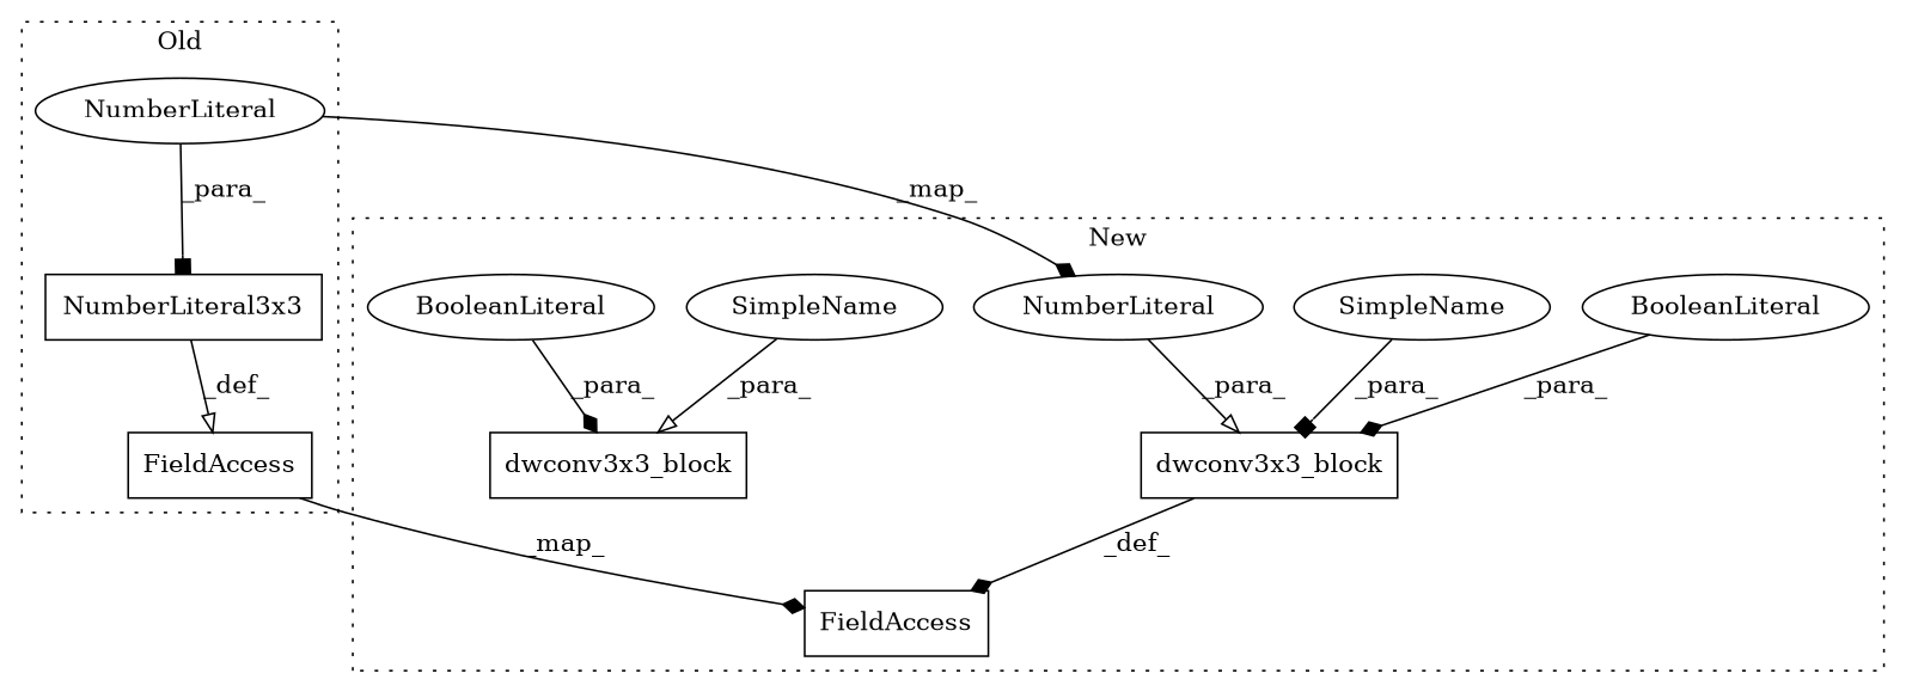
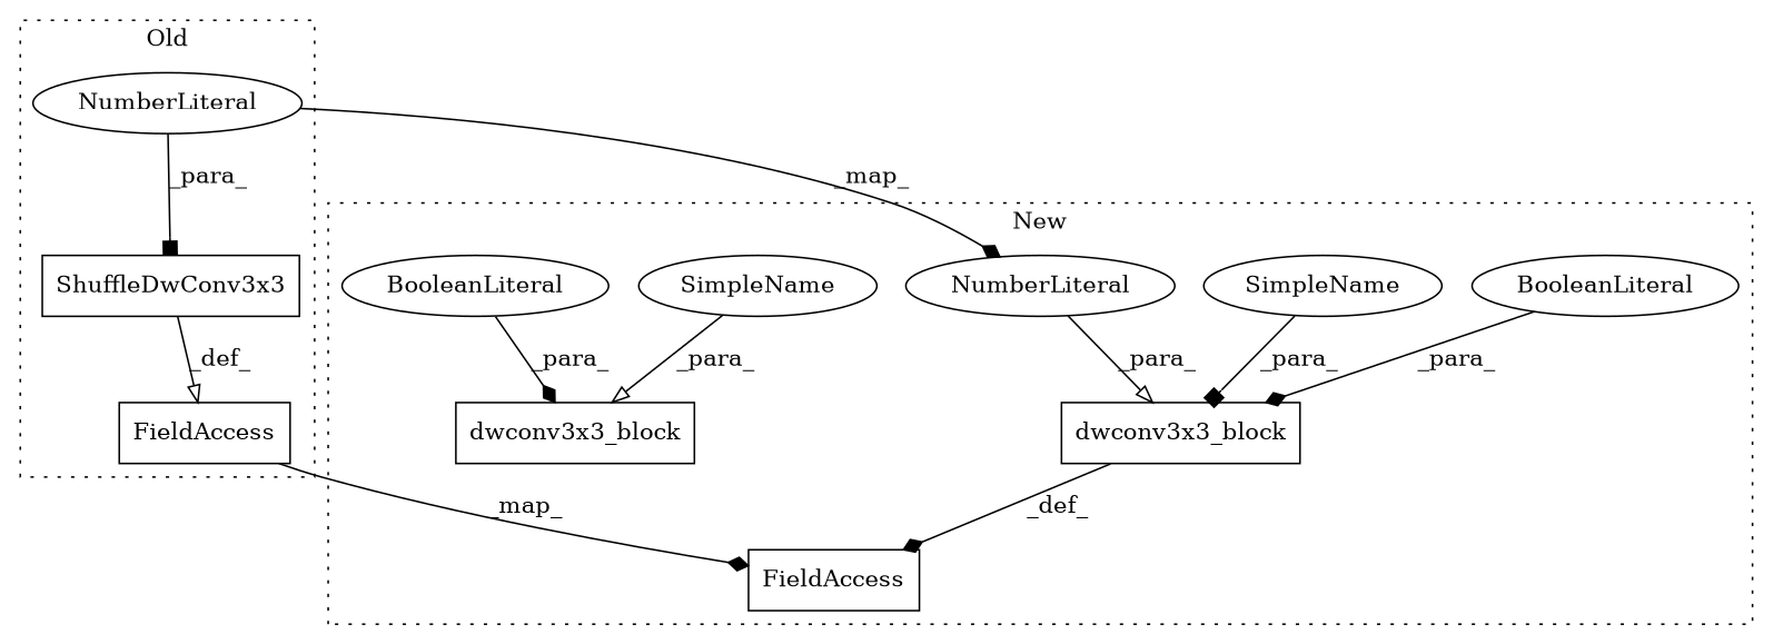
  digraph {
    node [a=32 l="16,1" shape=ellipse]
    edge [arrowhead=diamond]
    n1 [label=dwconv3x3_block s="1673,1725" shape=box]
    n2 [label=dwconv3x3_block s="1405,1481" shape=box]
    n3 [a=34 l=1 label=NumberLiteral s=1713]
    n4 [a=9 l=5 label=BooleanLiteral s=1476]
    n5 [a=9 l=5 label=BooleanLiteral s=1720]
    n6 [a=22 l=19 label=FieldAccess s=1653 shape=box]
    n7 [a=42 l=4 label=SimpleName s=1715]
    n8 [a=42 l=4 label=SimpleName s=1471]
-   n9 [l="17,1" label=NumberLiteral3x3 s="2120,2150" shape=box]
+   n9 [l="17,1" label=ShuffleDwConv3x3 s="2120,2150" shape=box]
    n10 [a=34 l=1 label=NumberLiteral s=2149]
    n11 [a=22 l=19 label=FieldAccess s=2100 shape=box]
    subgraph cluster_1 {
      label=New
      style=dotted
      n1
      n2
      n3
      n4
      n5
      n6
      n7
      n8
    }
    subgraph cluster_2 {
      label=Old
      style=dotted
      n9
      n10
      n11
    }
    n1 -> n6 [label=_def_]
    n3 -> n1 [label=_para_ arrowhead=onormal]
    n4 -> n2 [label=_para_]
    n5 -> n1 [label=_para_]
    n7 -> n1 [label=_para_ arrowhead=box]
    n8 -> n2 [label=_para_ arrowhead=onormal]
    n9 -> n11 [label=_def_ arrowhead=onormal]
    n10 -> n3 [label=_map_]
    n10 -> n9 [label=_para_ arrowhead=box]
    n11 -> n6 [label=_map_]
  }
